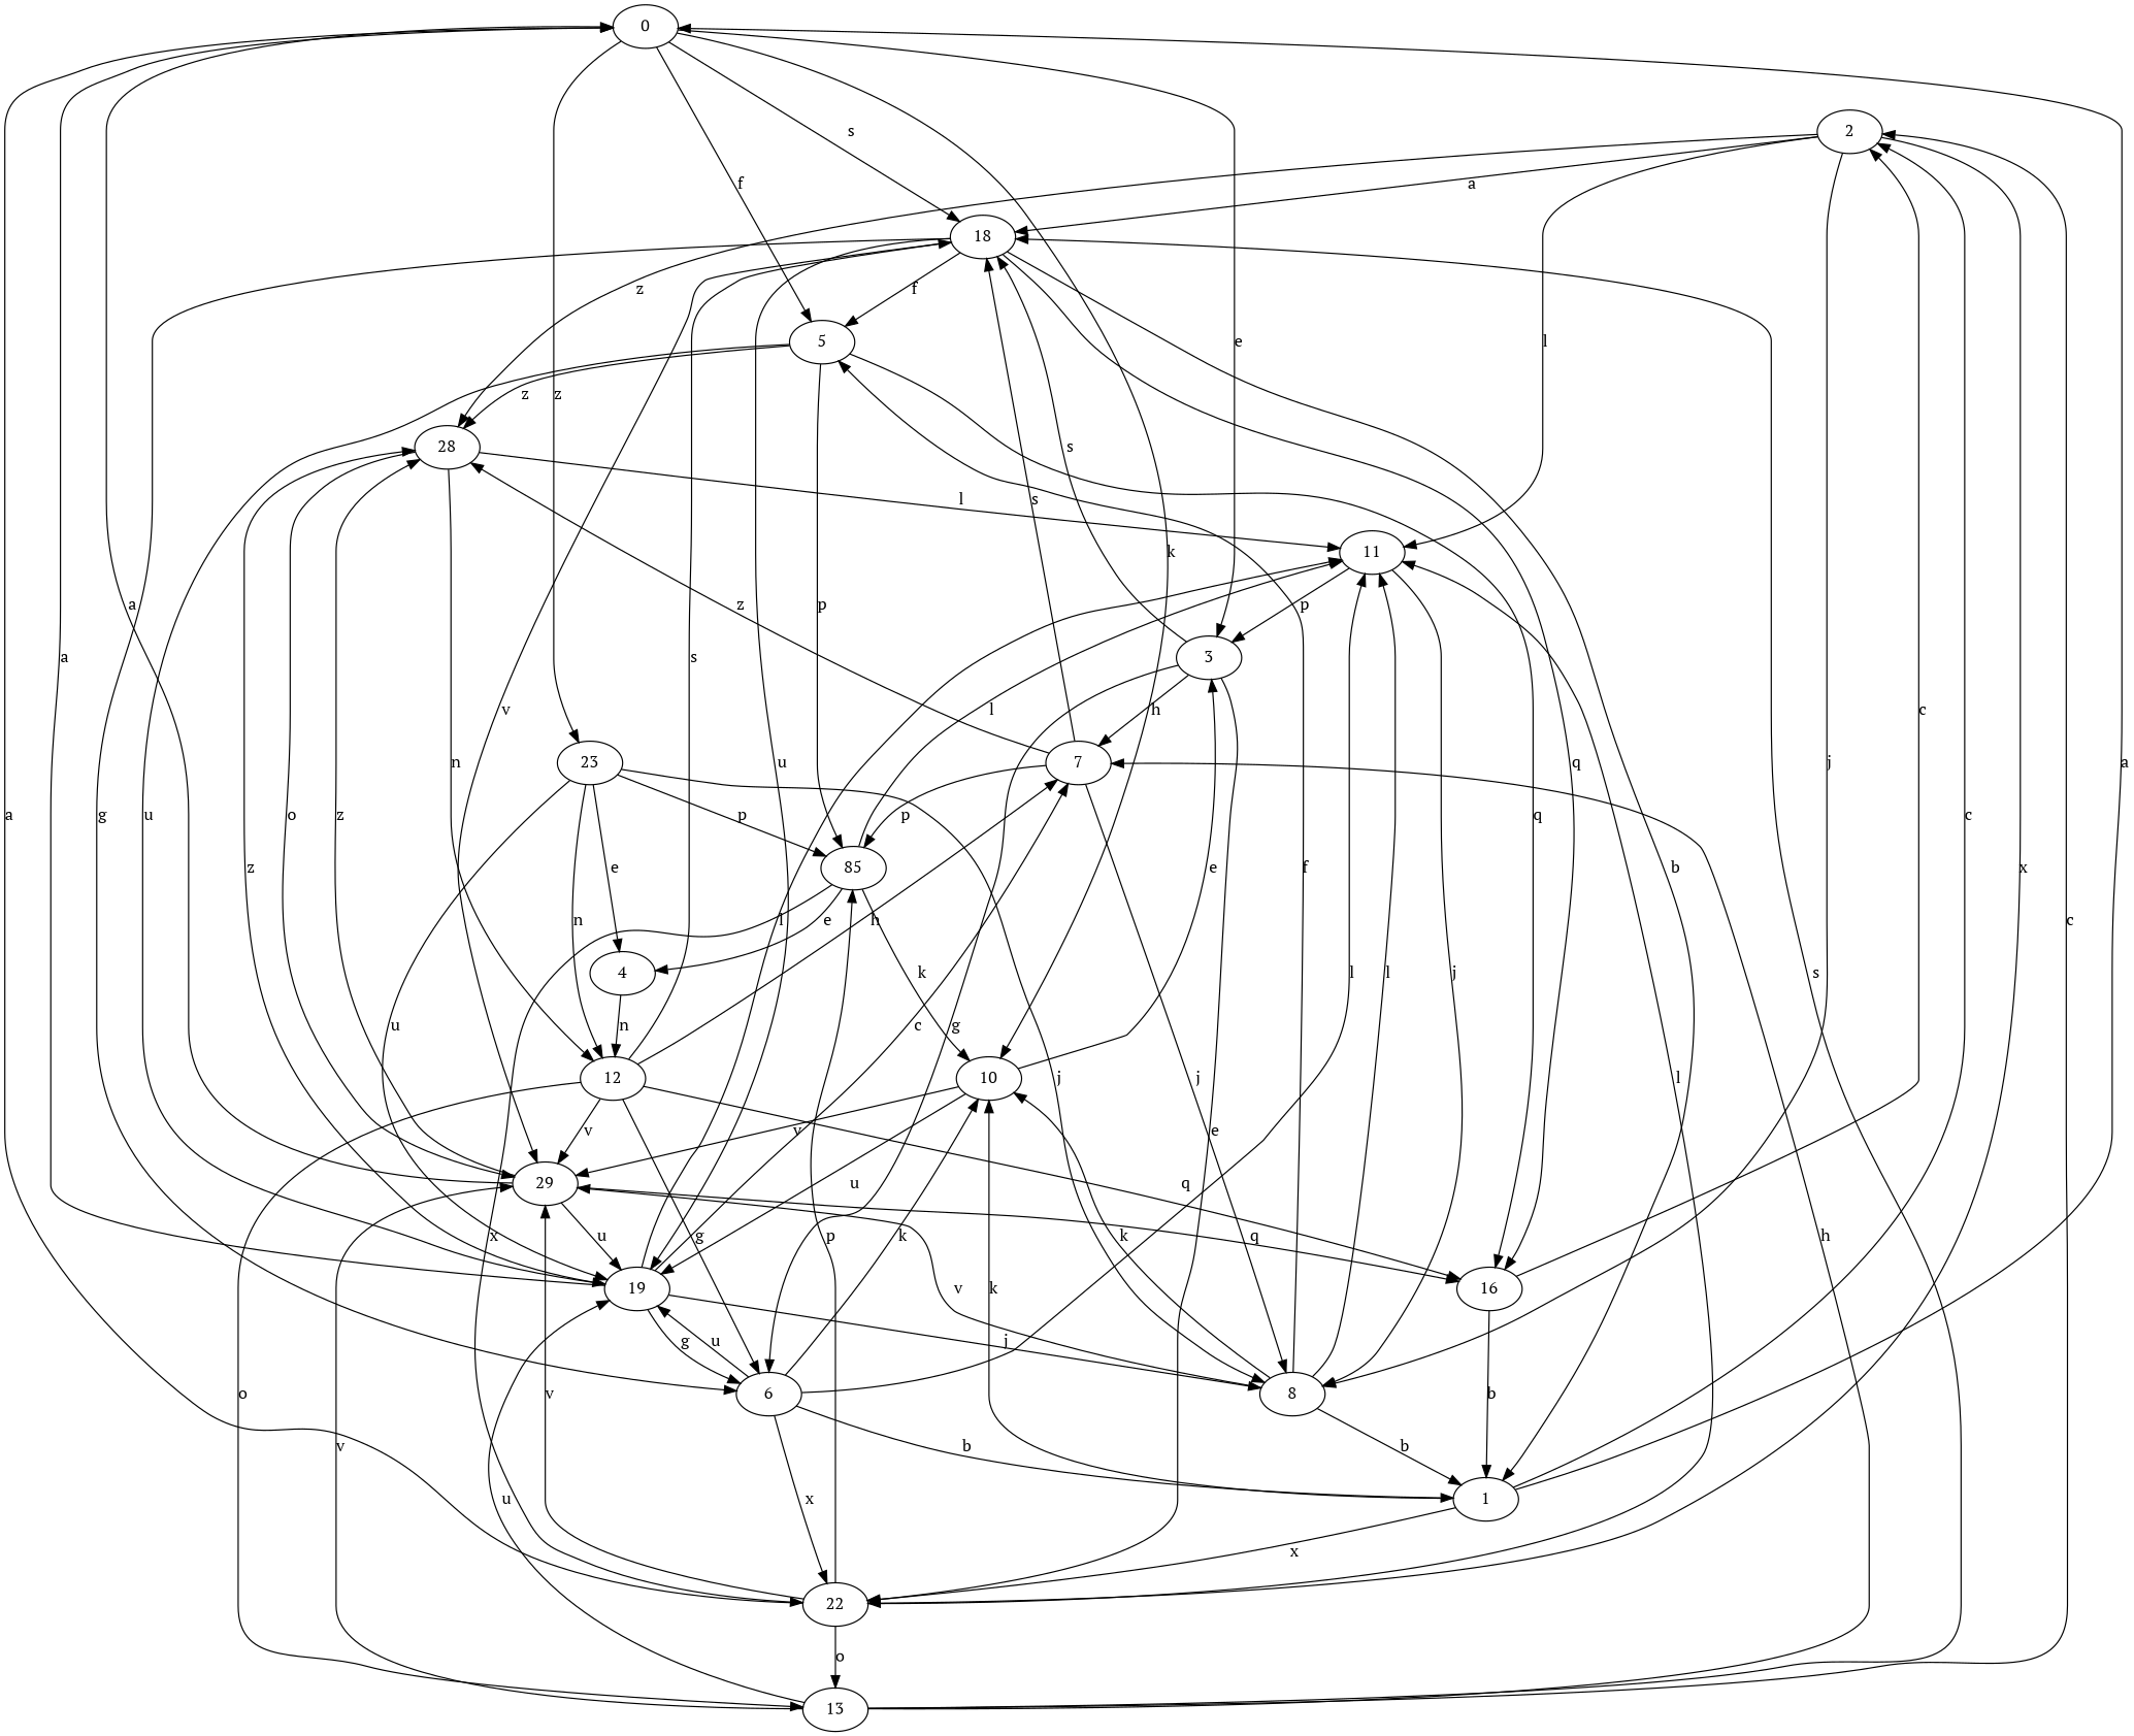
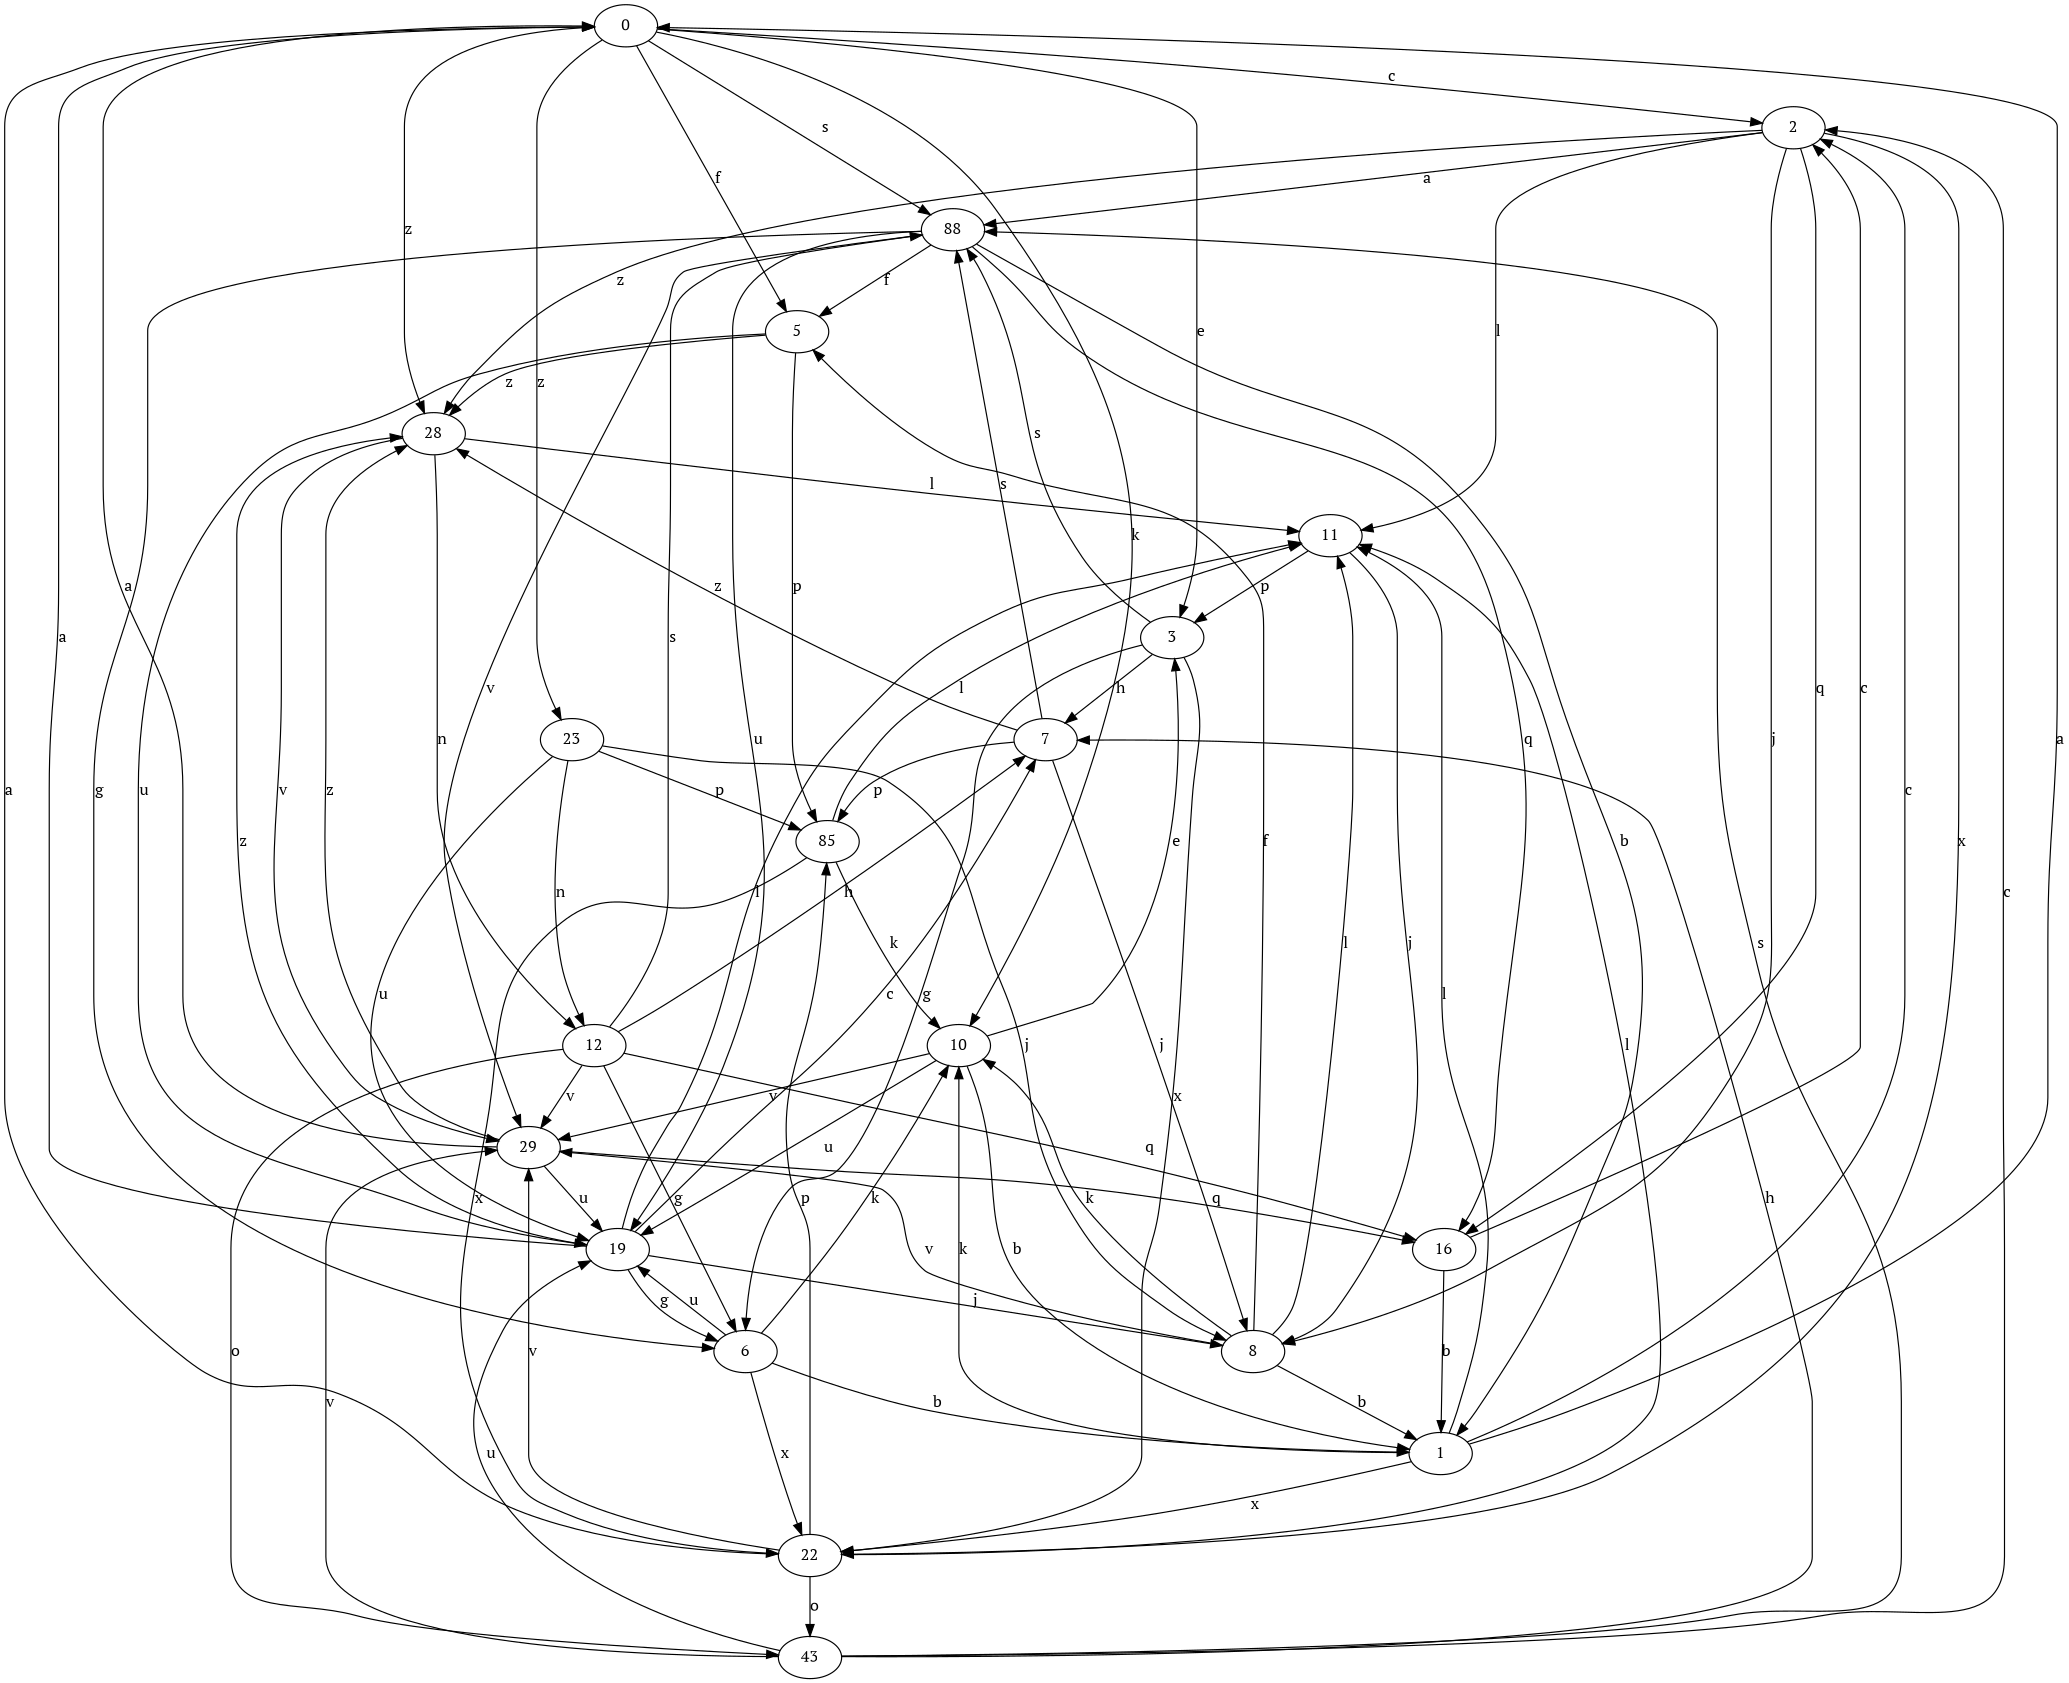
  strict digraph {
    fontname="PT Serif"
    node [fontname="PT Serif"]
    edge [fontname="PT Serif"]
    0
    2
    3
    5
    10
-   18
+   18 [label=88]
    23
    n8 [label=28]
    11
    22
    8
    16
    6
    7
    19
    n16 [label=85]
    1
    n18 [label=29]
-   4
    12
-   13
+   13 [label=43]
+   0 -> 2 [label=c]
    0 -> 3 [label=e]
    0 -> 5 [label=f]
    0 -> 10 [label=k]
    0 -> 18 [label=s]
    0 -> 23 [label=z]
+   0 -> n8 [label=z]
    2 -> 18 [label=a]
    2 -> n8 [label=z]
    2 -> 11 [label=l]
    2 -> 22 [label=x]
    2 -> 8 [label=j]
-   5 -> 16 [label=q]
+   2 -> 16 [label=q]
    3 -> 18 [label=s]
-   3 -> 22 [label=e]
+   3 -> 22 [label=x]
    3 -> 6 [label=g]
    3 -> 7 [label=h]
    5 -> n8 [label=z]
    5 -> 19 [label=u]
    5 -> n16 [label=p]
    10 -> 3 [label=e]
    10 -> 19 [label=u]
+   10 -> 1 [label=b]
    10 -> n18 [label=v]
    18 -> 5 [label=f]
    18 -> 16 [label=q]
    18 -> 6 [label=g]
    18 -> 19 [label=u]
    18 -> 1 [label=b]
    18 -> n18 [label=v]
    23 -> 8 [label=j]
    23 -> 19 [label=u]
    23 -> n16 [label=p]
-   23 -> 4 [label=e]
    23 -> 12 [label=n]
    n8 -> 11 [label=l]
-   n8 -> n18 [label=o]
+   n8 -> n18 [label=v]
    n8 -> 12 [label=n]
    11 -> 3 [label=p]
    11 -> 8 [label=j]
    22 -> 0 [label=a]
    22 -> 11 [label=l]
    22 -> n16 [label=p]
    22 -> n18 [label=v]
    22 -> 13 [label=o]
    8 -> 5 [label=f]
    8 -> 10 [label=k]
    8 -> 11 [label=l]
    8 -> 1 [label=b]
    8 -> n18 [label=v]
    16 -> 2 [label=c]
    16 -> 1 [label=b]
    6 -> 10 [label=k]
    6 -> 22 [label=x]
    6 -> 19 [label=u]
    6 -> 1 [label=b]
    7 -> 18 [label=s]
    7 -> n8 [label=z]
    7 -> 8 [label=j]
    7 -> n16 [label=p]
    19 -> 0 [label=a]
    19 -> n8 [label=z]
    19 -> 11 [label=l]
    19 -> 8 [label=j]
    19 -> 6 [label=g]
    19 -> 7 [label=c]
    n16 -> 10 [label=k]
    n16 -> 11 [label=l]
    n16 -> 22 [label=x]
-   n16 -> 4 [label=e]
    1 -> 0 [label=a]
    1 -> 2 [label=c]
    1 -> 10 [label=k]
-   6 -> 11 [label=l]
+   1 -> 11 [label=l]
    1 -> 22 [label=x]
    n18 -> 0 [label=a]
    n18 -> n8 [label=z]
    n18 -> 16 [label=q]
    n18 -> 19 [label=u]
-   4 -> 12 [label=n]
    12 -> 18 [label=s]
    12 -> 16 [label=q]
    12 -> 6 [label=g]
    12 -> 7 [label=h]
    12 -> n18 [label=v]
    12 -> 13 [label=o]
    13 -> 2 [label=c]
    13 -> 18 [label=s]
    13 -> 7 [label=h]
    13 -> 19 [label=u]
    13 -> n18 [label=v]
  }
